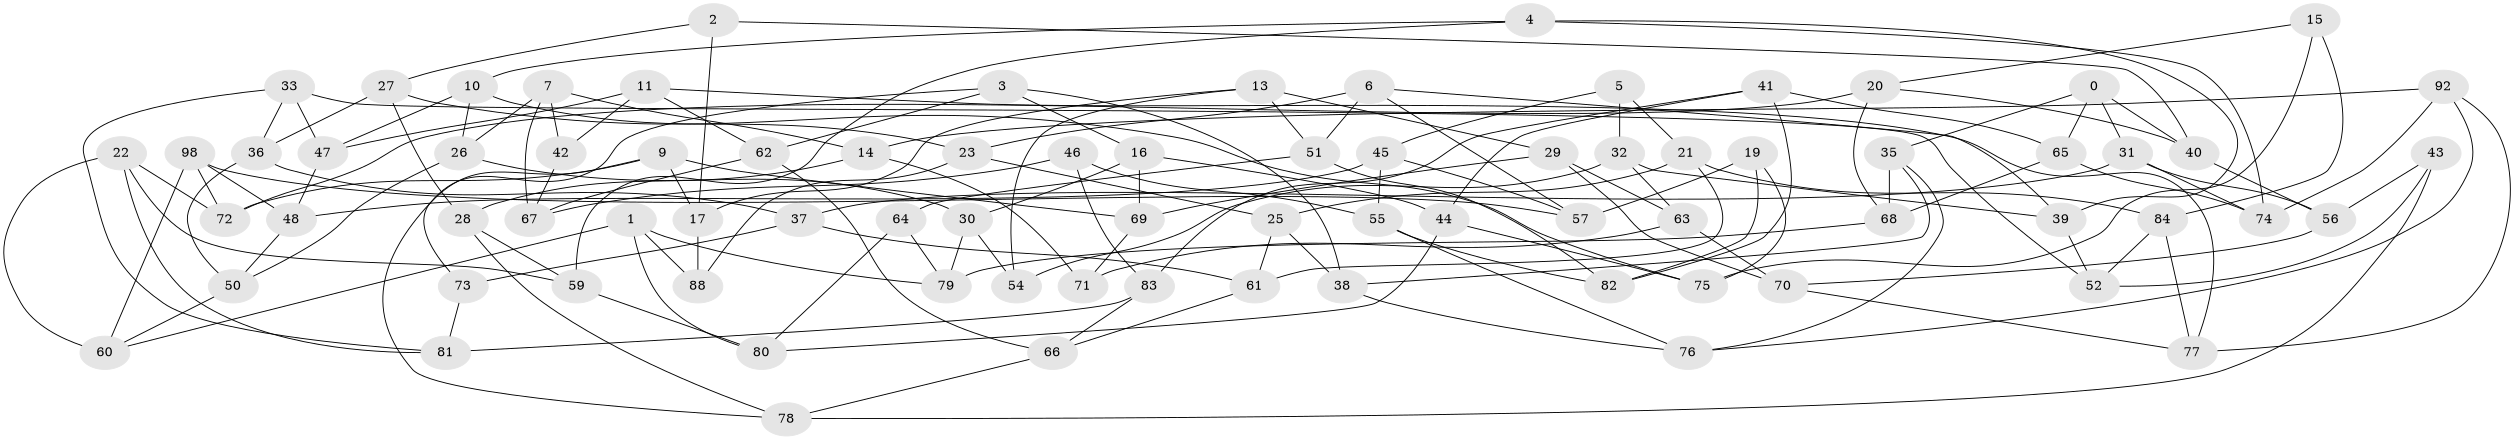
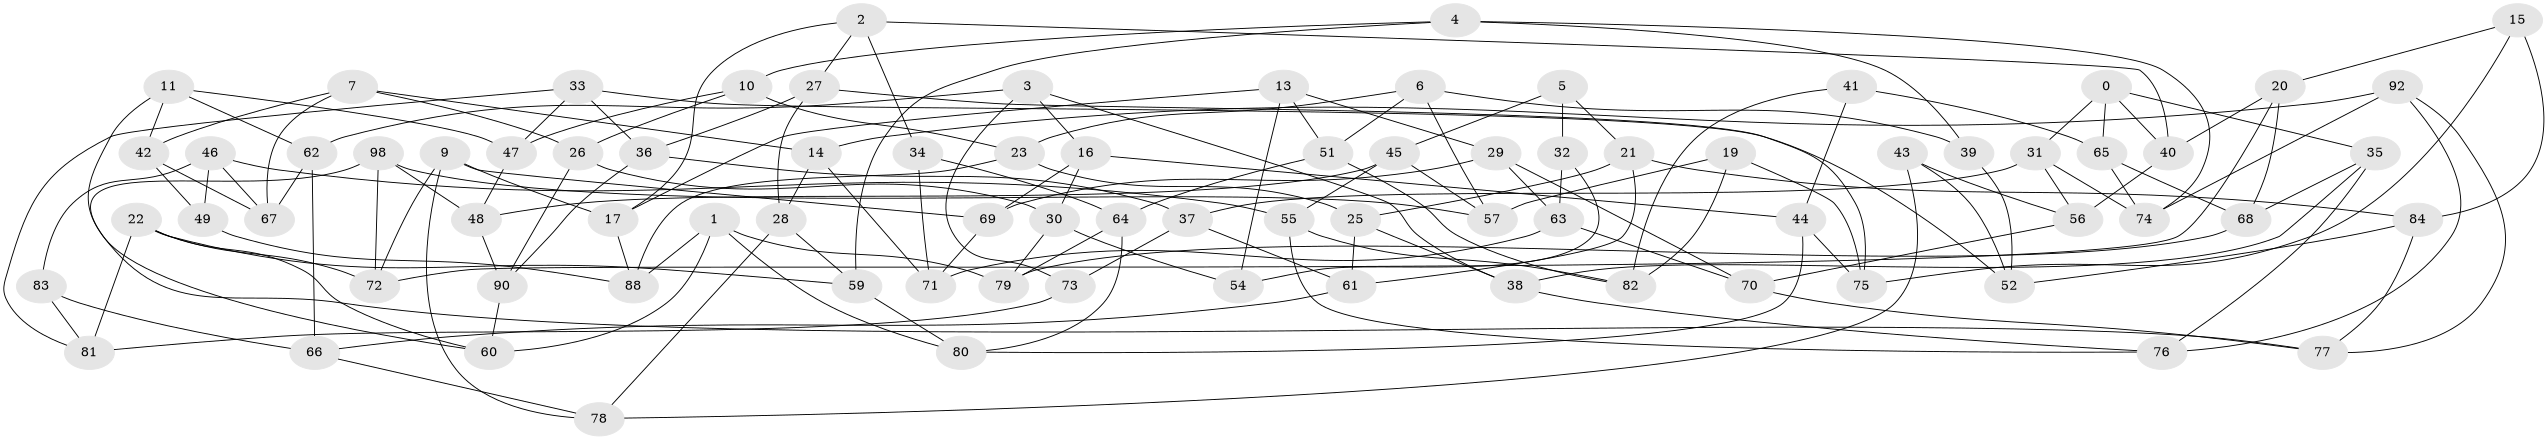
  graph {
    node [color=gray90 style=filled]
    n1 [label=88]
    1
    60
    79
    80
    2
    17
    27
+   34
    40
    28
    75
    36
    71
    64
    56
    3
    16
    38
    62
    73
    69
    30
    44
    76
    67
    66
    81
    4
    10
    39
    59
    74
    23
    26
    47
    52
    5
    21
    32
    45
    n42 [label=84]
    25
    61
    54
    63
    43
    78
    57
    48
    55
    6
    51
    82
    7
    14
    42
-   50
+   50 [label=90]
+   49
    n60 [label=0]
    31
    35
    65
    37
    68
    9
    72
    11
    77
    n70 [label=92]
    13
    29
    70
    15
    20
    19
    n77 [label=98]
    22
    33
    41
    n81 [label=83]
    46
    1 -- n1
    1 -- 60
    1 -- 79
    1 -- 80
    2 -- 17
    2 -- 27
+   2 -- 34
    2 -- 40
    17 -- n1
    27 -- 28
    27 -- 75
    27 -- 36
+   34 -- 71
+   34 -- 64
    40 -- 56
    28 -- 59
    28 -- 78
    36 -- 50
    36 -- 37
    64 -- 79
    64 -- 80
    56 -- 70
    3 -- 16
    3 -- 38
    3 -- 62
    3 -- 73
    16 -- 69
    16 -- 30
    16 -- 44
    38 -- 76
    62 -- 67
    62 -- 66
    73 -- 81
    69 -- 71
    30 -- 79
    30 -- 54
    44 -- 80
    44 -- 75
    66 -- 78
    4 -- 10
    4 -- 39
    4 -- 59
    4 -- 74
    10 -- 23
    10 -- 26
    10 -- 47
    39 -- 52
    59 -- 80
    23 -- n1
    23 -- 25
    26 -- 30
    26 -- 50
    47 -- 48
    5 -- 21
    5 -- 32
    5 -- 45
    21 -- n42
    21 -- 25
    21 -- 61
-   32 -- 39
    32 -- 54
    32 -- 63
    45 -- 57
    45 -- 48
    45 -- 55
    n42 -- 52
    n42 -- 77
    25 -- 38
    25 -- 61
    61 -- 66
    63 -- 71
    63 -- 70
    43 -- 56
    43 -- 52
    43 -- 78
    48 -- 50
    55 -- 76
    55 -- 82
    6 -- 39
    6 -- 23
    6 -- 57
    6 -- 51
    51 -- 64
    51 -- 82
    7 -- 67
    7 -- 26
    7 -- 14
    7 -- 42
    14 -- 28
    14 -- 71
    42 -- 67
+   42 -- 49
    50 -- 60
+   49 -- n1
    n60 -- 40
    n60 -- 31
    n60 -- 35
    n60 -- 65
    31 -- 56
    31 -- 74
    31 -- 37
    35 -- 38
    35 -- 76
    35 -- 68
    65 -- 74
    65 -- 68
    37 -- 73
    37 -- 61
    68 -- 79
    9 -- 17
    9 -- 69
    9 -- 78
    9 -- 72
    11 -- 62
    11 -- 47
    11 -- 42
    11 -- 77
    n70 -- 76
    n70 -- 74
    n70 -- 14
    n70 -- 77
    13 -- 17
    13 -- 54
    13 -- 51
    13 -- 29
    29 -- 69
    29 -- 63
    29 -- 70
    70 -- 77
    15 -- 75
    15 -- n42
    15 -- 20
    20 -- 40
    20 -- 68
    20 -- 72
    19 -- 75
    19 -- 57
    19 -- 82
    n77 -- 60
    n77 -- 57
    n77 -- 48
    n77 -- 72
    22 -- 60
    22 -- 81
    22 -- 59
    22 -- 72
    33 -- 36
    33 -- 81
    33 -- 47
    33 -- 52
    41 -- 44
    41 -- 82
    41 -- 65
-   41 -- n81
    n81 -- 66
    n81 -- 81
    46 -- 67
    46 -- 55
+   46 -- 49
    46 -- n81
  }
